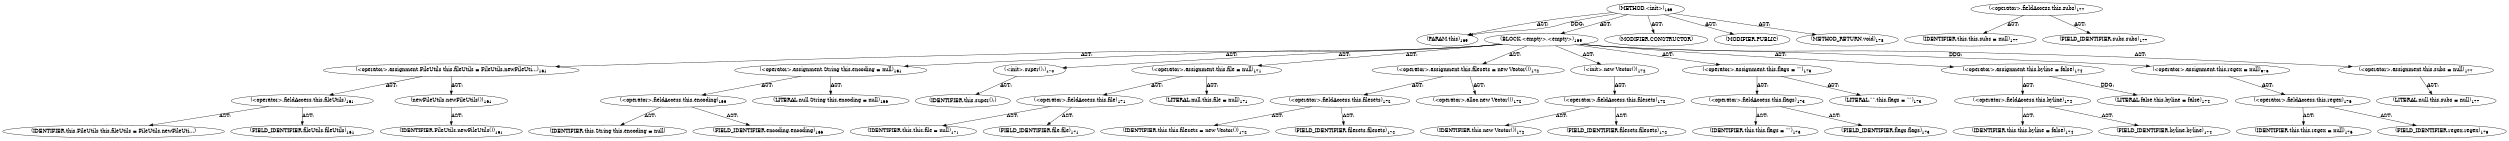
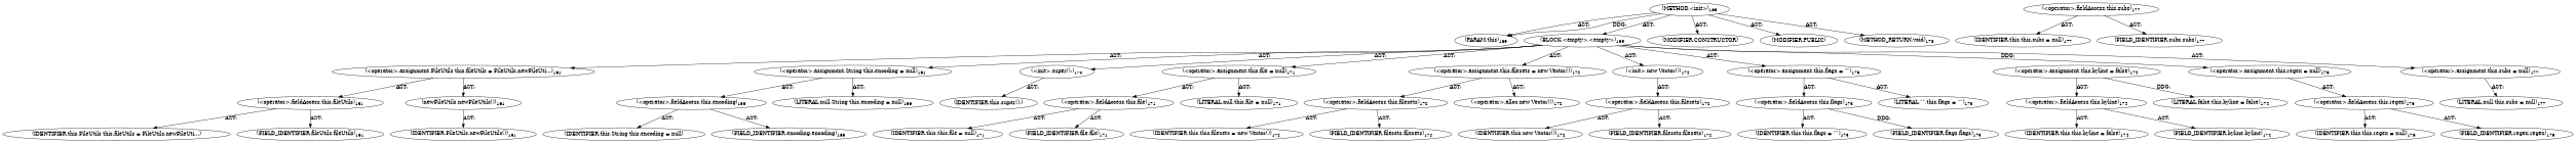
  digraph {
    n1 [label=<(METHOD,&lt;init&gt;)<SUB>169</SUB>>]
    n2 [label=<(PARAM,this)<SUB>169</SUB>>]
    n3 [label=<(BLOCK,&lt;empty&gt;,&lt;empty&gt;)<SUB>169</SUB>>]
    n4 [label=<(MODIFIER,CONSTRUCTOR)>]
    n5 [label=<(MODIFIER,PUBLIC)>]
    n6 [label=<(METHOD_RETURN,void)<SUB>178</SUB>>]
    n7 [label=<(&lt;operator&gt;.assignment,FileUtils this.fileUtils = FileUtils.newFileUti...)<SUB>161</SUB>>]
    n8 [label=<(&lt;operator&gt;.assignment,String this.encoding = null)<SUB>161</SUB>>]
    n9 [label=<(&lt;init&gt;,super();)<SUB>170</SUB>>]
    n10 [label=<(&lt;operator&gt;.assignment,this.file = null)<SUB>171</SUB>>]
    n11 [label=<(&lt;operator&gt;.assignment,this.filesets = new Vector())<SUB>172</SUB>>]
    n12 [label=<(&lt;init&gt;,new Vector())<SUB>172</SUB>>]
    n13 [label=<(&lt;operator&gt;.assignment,this.flags = &quot;&quot;)<SUB>173</SUB>>]
    n14 [label=<(&lt;operator&gt;.assignment,this.byline = false)<SUB>174</SUB>>]
-   n15 [label=<(&lt;operator&gt;.assignment,this.regex = null)<SUB>976</SUB>>]
+   n15 [label=<(&lt;operator&gt;.assignment,this.regex = null)<SUB>176</SUB>>]
    n16 [label=<(&lt;operator&gt;.assignment,this.subs = null)<SUB>177</SUB>>]
    n17 [label=<(&lt;operator&gt;.fieldAccess,this.fileUtils)<SUB>161</SUB>>]
    n18 [label=<(newFileUtils,newFileUtils())<SUB>161</SUB>>]
    n19 [label=<(&lt;operator&gt;.fieldAccess,this.encoding)<SUB>166</SUB>>]
    n20 [label=<(LITERAL,null,String this.encoding = null)<SUB>166</SUB>>]
    n21 [label=<(IDENTIFIER,this,super();)>]
    n22 [label=<(&lt;operator&gt;.fieldAccess,this.file)<SUB>171</SUB>>]
    n23 [label=<(LITERAL,null,this.file = null)<SUB>171</SUB>>]
    n24 [label=<(&lt;operator&gt;.fieldAccess,this.filesets)<SUB>172</SUB>>]
    n25 [label=<(&lt;operator&gt;.alloc,new Vector())<SUB>172</SUB>>]
    n26 [label=<(&lt;operator&gt;.fieldAccess,this.filesets)<SUB>172</SUB>>]
    n27 [label=<(&lt;operator&gt;.fieldAccess,this.flags)<SUB>173</SUB>>]
    n28 [label=<(LITERAL,&quot;&quot;,this.flags = &quot;&quot;)<SUB>173</SUB>>]
    n29 [label=<(&lt;operator&gt;.fieldAccess,this.byline)<SUB>174</SUB>>]
    n30 [label=<(LITERAL,false,this.byline = false)<SUB>174</SUB>>]
    n31 [label=<(&lt;operator&gt;.fieldAccess,this.regex)<SUB>176</SUB>>]
    n32 [label=<(LITERAL,null,this.subs = null)<SUB>177</SUB>>]
    n33 [label=<(IDENTIFIER,this,FileUtils this.fileUtils = FileUtils.newFileUti...)>]
    n34 [label=<(FIELD_IDENTIFIER,fileUtils,fileUtils)<SUB>161</SUB>>]
    n35 [label=<(IDENTIFIER,FileUtils,newFileUtils())<SUB>161</SUB>>]
    n36 [label=<(IDENTIFIER,this,String this.encoding = null)>]
    n37 [label=<(FIELD_IDENTIFIER,encoding,encoding)<SUB>166</SUB>>]
    n38 [label=<(IDENTIFIER,this,this.file = null)<SUB>171</SUB>>]
    n39 [label=<(FIELD_IDENTIFIER,file,file)<SUB>171</SUB>>]
    n40 [label=<(IDENTIFIER,this,this.filesets = new Vector())<SUB>172</SUB>>]
    n41 [label=<(FIELD_IDENTIFIER,filesets,filesets)<SUB>172</SUB>>]
    n42 [label=<(IDENTIFIER,this,new Vector())<SUB>172</SUB>>]
    n43 [label=<(FIELD_IDENTIFIER,filesets,filesets)<SUB>172</SUB>>]
    n44 [label=<(IDENTIFIER,this,this.flags = &quot;&quot;)<SUB>173</SUB>>]
    n45 [label=<(FIELD_IDENTIFIER,flags,flags)<SUB>173</SUB>>]
    n46 [label=<(IDENTIFIER,this,this.byline = false)<SUB>174</SUB>>]
    n47 [label=<(FIELD_IDENTIFIER,byline,byline)<SUB>174</SUB>>]
    n48 [label=<(IDENTIFIER,this,this.regex = null)<SUB>176</SUB>>]
    n49 [label=<(FIELD_IDENTIFIER,regex,regex)<SUB>176</SUB>>]
    n50 [label=<(&lt;operator&gt;.fieldAccess,this.subs)<SUB>177</SUB>>]
    n51 [label=<(IDENTIFIER,this,this.subs = null)<SUB>177</SUB>>]
    n52 [label=<(FIELD_IDENTIFIER,subs,subs)<SUB>177</SUB>>]
    n1 -> n2 [label="AST: "]
    n1 -> n2 [label="DDG: "]
    n1 -> n3 [label="AST: "]
    n1 -> n4 [label="AST: "]
    n1 -> n5 [label="AST: "]
    n1 -> n6 [label="AST: "]
    n3 -> n7 [label="AST: "]
    n3 -> n8 [label="AST: "]
    n3 -> n9 [label="AST: "]
    n3 -> n10 [label="AST: "]
    n3 -> n11 [label="AST: "]
    n3 -> n12 [label="AST: "]
    n3 -> n13 [label="AST: "]
-   n3 -> n14 [label="AST: "]
    n3 -> n15 [label="DDG: "]
    n3 -> n16 [label="AST: "]
    n7 -> n17 [label="AST: "]
    n7 -> n18 [label="AST: "]
    n8 -> n19 [label="AST: "]
    n8 -> n20 [label="AST: "]
    n9 -> n21 [label="AST: "]
    n10 -> n22 [label="AST: "]
    n10 -> n23 [label="AST: "]
    n11 -> n24 [label="AST: "]
    n11 -> n25 [label="AST: "]
    n12 -> n26 [label="AST: "]
    n13 -> n27 [label="AST: "]
    n13 -> n28 [label="AST: "]
    n14 -> n29 [label="AST: "]
    n14 -> n30 [label="DDG: "]
    n15 -> n31 [label="AST: "]
    n16 -> n32 [label="AST: "]
    n17 -> n33 [label="AST: "]
    n17 -> n34 [label="AST: "]
    n18 -> n35 [label="AST: "]
    n19 -> n36 [label="AST: "]
    n19 -> n37 [label="AST: "]
    n22 -> n38 [label="AST: "]
    n22 -> n39 [label="AST: "]
    n24 -> n40 [label="AST: "]
    n24 -> n41 [label="AST: "]
    n26 -> n42 [label="AST: "]
    n26 -> n43 [label="AST: "]
    n27 -> n44 [label="AST: "]
-   n27 -> n45 [label="AST: "]
+   n27 -> n45 [label="DDG: "]
    n29 -> n46 [label="AST: "]
    n29 -> n47 [label="AST: "]
    n31 -> n48 [label="AST: "]
    n31 -> n49 [label="AST: "]
    n50 -> n51 [label="AST: "]
    n50 -> n52 [label="AST: "]
  }
